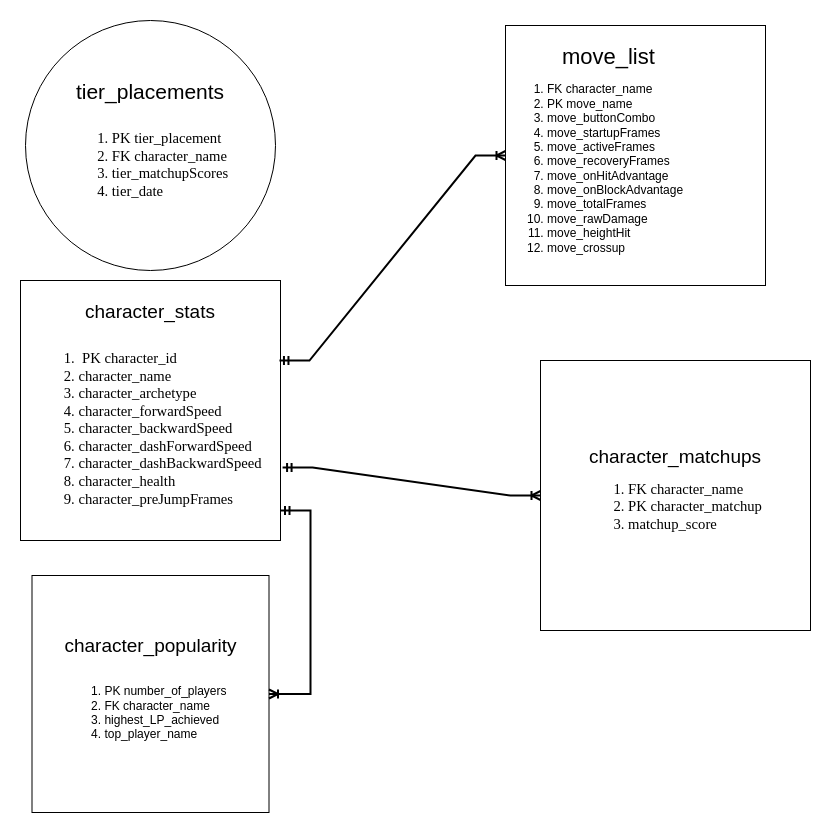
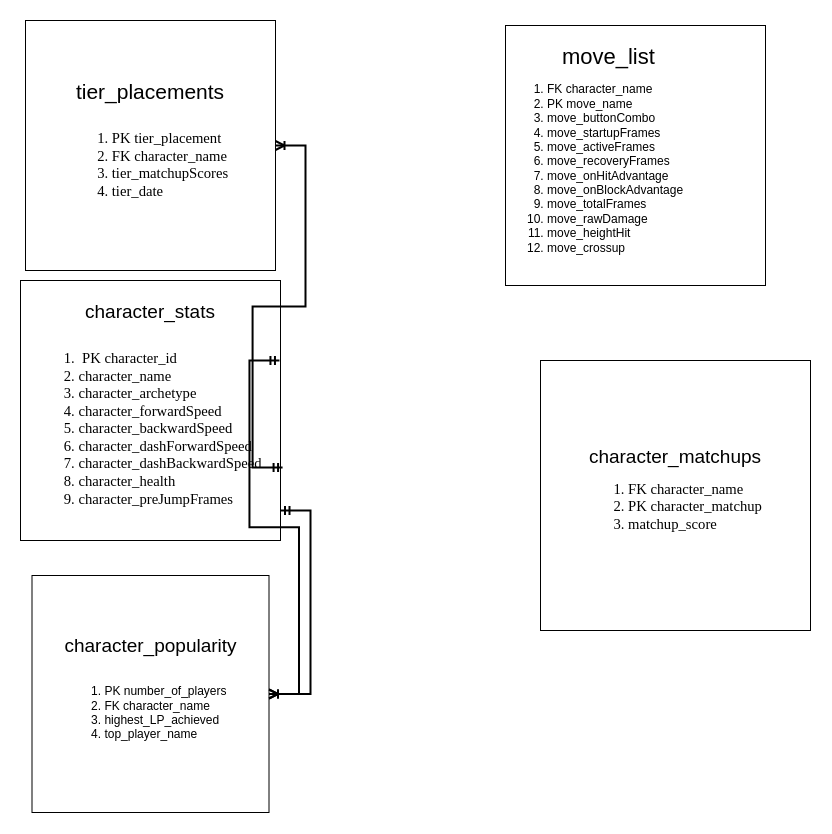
  <mxCell id="0" />
  <mxCell id="1" parent="0" />
  <mxCell id="2" value="&lt;font style=&quot;font-size: 19px;&quot;&gt;character_stats&lt;/font&gt;&lt;br&gt;&lt;br&gt;&lt;div align=&quot;left&quot;&gt;&lt;ol&gt;&lt;li style=&quot;margin:0in;font-family:Calibri;font-size:11.0pt&quot;&gt;&amp;nbsp;PK character_id &lt;br&gt;&lt;/li&gt;&lt;li style=&quot;margin:0in;font-family:Calibri;font-size:11.0pt&quot;&gt;character_name &lt;br&gt;&lt;/li&gt;&lt;li style=&quot;margin:0in;font-family:Calibri;font-size:11.0pt&quot;&gt;character_archetype&lt;br&gt;&lt;/li&gt;&lt;li style=&quot;margin:0in;font-family:Calibri;font-size:11.0pt&quot;&gt;character_forwardSpeed &lt;br&gt;&lt;/li&gt;&lt;li style=&quot;margin:0in;font-family:Calibri;font-size:11.0pt&quot;&gt;character_backwardSpeed &lt;br&gt;&lt;/li&gt;&lt;li style=&quot;margin:0in;font-family:Calibri;font-size:11.0pt&quot;&gt;character_dashForwardSpeed &lt;br&gt;&lt;/li&gt;&lt;li style=&quot;margin:0in;font-family:Calibri;font-size:11.0pt&quot;&gt;character_dashBackwardSpeed &lt;br&gt;&lt;/li&gt;&lt;li style=&quot;margin:0in;font-family:Calibri;font-size:11.0pt&quot;&gt;character_health &lt;br&gt;&lt;/li&gt;&lt;li style=&quot;margin:0in;font-family:Calibri;font-size:11.0pt&quot;&gt;character_preJumpFrames &lt;br&gt;&lt;/li&gt;&lt;/ol&gt;&lt;/div&gt;" style="whiteSpace=wrap;html=1;aspect=fixed;" vertex="1" parent="1"><mxGeometry x="20" y="280" width="260" height="260" as="geometry" /></mxCell>
- <mxCell id="3" value="" style="edgeStyle=entityRelationEdgeStyle;fontSize=12;html=1;endArrow=ERoneToMany;startArrow=ERmandOne;rounded=0;strokeWidth=2;exitX=0.996;exitY=0.308;exitDx=0;exitDy=0;exitPerimeter=0;" edge="1" parent="1" source="2" target="4"><mxGeometry width="100" height="100" relative="1" as="geometry"><mxPoint x="300" y="320" as="sourcePoint" /><mxPoint x="490" y="240" as="targetPoint" /></mxGeometry></mxCell>
+ <mxCell id="3" value="" style="edgeStyle=entityRelationEdgeStyle;fontSize=12;html=1;endArrow=ERoneToMany;startArrow=ERmandOne;rounded=0;strokeWidth=2;exitX=0.996;exitY=0.308;exitDx=0;exitDy=0;exitPerimeter=0;" edge="1" parent="1" source="2" target="8"><mxGeometry width="100" height="100" relative="1" as="geometry"><mxPoint x="300" y="320" as="sourcePoint" /><mxPoint x="490" y="240" as="targetPoint" /></mxGeometry></mxCell>
  <mxCell id="4" value="&lt;div style=&quot;&quot;&gt;&lt;div align=&quot;center&quot;&gt;&lt;span style=&quot;white-space: pre;&quot;&gt;&#09;&lt;/span&gt;&lt;font style=&quot;font-size: 22px;&quot;&gt;move_list&lt;/font&gt;&lt;br&gt;&lt;/div&gt;&lt;ol&gt;&lt;li&gt;FK character_name&lt;/li&gt;&lt;li&gt;PK move_name &lt;br&gt;&lt;/li&gt;&lt;li&gt;move_buttonCombo&lt;br&gt;&lt;/li&gt;&lt;li&gt;move_startupFrames &lt;br&gt;&lt;/li&gt;&lt;li&gt;move_activeFrames&lt;/li&gt;&lt;li&gt;move_recoveryFrames &lt;br&gt;&lt;/li&gt;&lt;li&gt;move_onHitAdvantage &lt;br&gt;&lt;/li&gt;&lt;li&gt;move_onBlockAdvantage &lt;br&gt;&lt;/li&gt;&lt;li&gt;move_totalFrames&lt;br&gt;&lt;/li&gt;&lt;li&gt;move_rawDamage &lt;br&gt;&lt;/li&gt;&lt;li&gt;move_heightHit &lt;br&gt;&lt;/li&gt;&lt;li&gt;move_crossup &lt;br&gt;&lt;/li&gt;&lt;/ol&gt;&lt;/div&gt;" style="whiteSpace=wrap;html=1;aspect=fixed;align=left;" vertex="1" parent="1"><mxGeometry x="505" y="25" width="260" height="260" as="geometry" /></mxCell>
- <mxCell id="5" value="&lt;font style=&quot;font-size: 21px;&quot;&gt;tier_placements&lt;/font&gt;&lt;br&gt;&lt;div align=&quot;left&quot;&gt;&lt;br&gt;&lt;ol&gt;&lt;li style=&quot;margin:0in;font-family:Calibri;font-size:11.0pt&quot;&gt;PK tier_placement &lt;br&gt;&lt;/li&gt;&lt;li style=&quot;margin:0in;font-family:Calibri;font-size:11.0pt&quot;&gt;FK character_name &lt;br&gt;&lt;/li&gt;&lt;li style=&quot;margin:0in;font-family:Calibri;font-size:11.0pt&quot;&gt;tier_matchupScores &lt;br&gt;&lt;/li&gt;&lt;li style=&quot;margin:0in;font-family:Calibri;font-size:11.0pt&quot;&gt;tier_date&lt;br&gt;&lt;/li&gt;&lt;/ol&gt;&lt;/div&gt;" style="ellipse;whiteSpace=wrap;html=1;aspect=fixed;" vertex="1" parent="1"><mxGeometry x="25" y="20" width="250" height="250" as="geometry" /></mxCell>
+ <mxCell id="5" value="&lt;font style=&quot;font-size: 21px;&quot;&gt;tier_placements&lt;/font&gt;&lt;br&gt;&lt;div align=&quot;left&quot;&gt;&lt;br&gt;&lt;ol&gt;&lt;li style=&quot;margin:0in;font-family:Calibri;font-size:11.0pt&quot;&gt;PK tier_placement &lt;br&gt;&lt;/li&gt;&lt;li style=&quot;margin:0in;font-family:Calibri;font-size:11.0pt&quot;&gt;FK character_name &lt;br&gt;&lt;/li&gt;&lt;li style=&quot;margin:0in;font-family:Calibri;font-size:11.0pt&quot;&gt;tier_matchupScores &lt;br&gt;&lt;/li&gt;&lt;li style=&quot;margin:0in;font-family:Calibri;font-size:11.0pt&quot;&gt;tier_date&lt;br&gt;&lt;/li&gt;&lt;/ol&gt;&lt;/div&gt;" style="whiteSpace=wrap;html=1;aspect=fixed;" vertex="1" parent="1"><mxGeometry x="25" y="20" width="250" height="250" as="geometry" /></mxCell>
  <mxCell id="6" value="&lt;font style=&quot;font-size: 19px;&quot;&gt;character_matchups&lt;/font&gt;&lt;br&gt;&lt;div align=&quot;left&quot;&gt;&lt;ol&gt;&lt;li style=&quot;margin:0in;font-family:Calibri;font-size:11.0pt&quot;&gt;FK character_name &lt;br&gt;&lt;/li&gt;&lt;li style=&quot;margin:0in;font-family:Calibri;font-size:11.0pt&quot;&gt;PK character_matchup &lt;br&gt;&lt;/li&gt;&lt;li style=&quot;margin:0in;font-family:Calibri;font-size:11.0pt&quot;&gt;matchup_score &lt;br&gt;&lt;/li&gt;&lt;/ol&gt;&lt;/div&gt;" style="whiteSpace=wrap;html=1;aspect=fixed;" vertex="1" parent="1"><mxGeometry x="540" y="360" width="270" height="270" as="geometry" /></mxCell>
- <mxCell id="7" value="" style="edgeStyle=entityRelationEdgeStyle;fontSize=12;html=1;endArrow=ERoneToMany;startArrow=ERmandOne;rounded=0;strokeWidth=2;entryX=0;entryY=0.5;entryDx=0;entryDy=0;exitX=1.008;exitY=0.719;exitDx=0;exitDy=0;exitPerimeter=0;" edge="1" parent="1" source="2" target="6"><mxGeometry width="100" height="100" relative="1" as="geometry"><mxPoint x="290" y="470" as="sourcePoint" /><mxPoint x="280" y="770" as="targetPoint" /></mxGeometry></mxCell>
+ <mxCell id="7" value="" style="edgeStyle=entityRelationEdgeStyle;fontSize=12;html=1;endArrow=ERoneToMany;startArrow=ERmandOne;rounded=0;strokeWidth=2;exitX=1.008;exitY=0.719;exitDx=0;exitDy=0;exitPerimeter=0;" edge="1" parent="1" source="2" target="5"><mxGeometry width="100" height="100" relative="1" as="geometry"><mxPoint x="290" y="470" as="sourcePoint" /><mxPoint x="280" y="770" as="targetPoint" /></mxGeometry></mxCell>
  <mxCell id="8" value="&lt;div&gt;&lt;font style=&quot;font-size: 19px;&quot;&gt;character_popularity&lt;/font&gt;&lt;/div&gt;&lt;div&gt;&lt;br&gt;&lt;/div&gt;&lt;div align=&quot;left&quot;&gt;&lt;ol&gt;&lt;li&gt;PK number_of_players &lt;br&gt;&lt;/li&gt;&lt;li&gt;FK character_name&lt;br&gt;&lt;/li&gt;&lt;li&gt;highest_LP_achieved &lt;br&gt;&lt;/li&gt;&lt;li&gt;top_player_name&lt;br&gt;&lt;/li&gt;&lt;/ol&gt;&lt;/div&gt;" style="whiteSpace=wrap;html=1;aspect=fixed;" vertex="1" parent="1"><mxGeometry x="31.5" y="575" width="237" height="237" as="geometry" /></mxCell>
  <mxCell id="9" value="" style="edgeStyle=entityRelationEdgeStyle;fontSize=12;html=1;endArrow=ERoneToMany;startArrow=ERmandOne;rounded=0;strokeWidth=2;exitX=1.038;exitY=0.962;exitDx=0;exitDy=0;exitPerimeter=0;" edge="1" parent="1" target="8"><mxGeometry width="100" height="100" relative="1" as="geometry"><mxPoint x="280" y="510" as="sourcePoint" /><mxPoint x="258.62" y="673.38" as="targetPoint" /></mxGeometry></mxCell>
